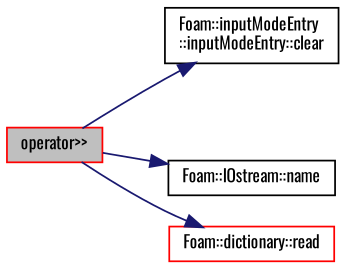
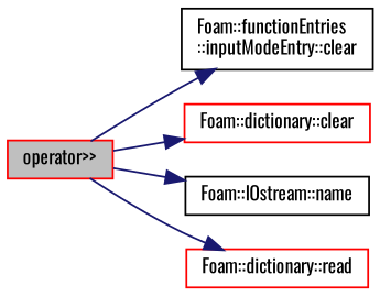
  digraph {
    fontname=Oswald
    rankdir=LR
    node [color=red fontname=Oswald fontsize=10 shape=record]
    edge [color=midnightblue fontname=Oswald fontsize=10 labelfontname=Helvetica labelfontsize=10 style=solid]
    n1 [fillcolor=grey75 fontcolor=black height=0.2 label="operator\>\>" style=filled width=0.4]
-   n2 [color=black height=0.2 label="Foam::inputModeEntry\l::inputModeEntry::clear" width=0.4]
+   n2 [color=black height=0.2 label="Foam::functionEntries\l::inputModeEntry::clear" width=0.4]
+   n3 [height=0.2 label="Foam::dictionary::clear" width=0.4]
    n4 [color=black height=0.2 label="Foam::IOstream::name" width=0.4]
    n5 [height=0.2 label="Foam::dictionary::read" width=0.4]
    n1 -> n2
+   n1 -> n3
    n1 -> n4
    n1 -> n5
  }
